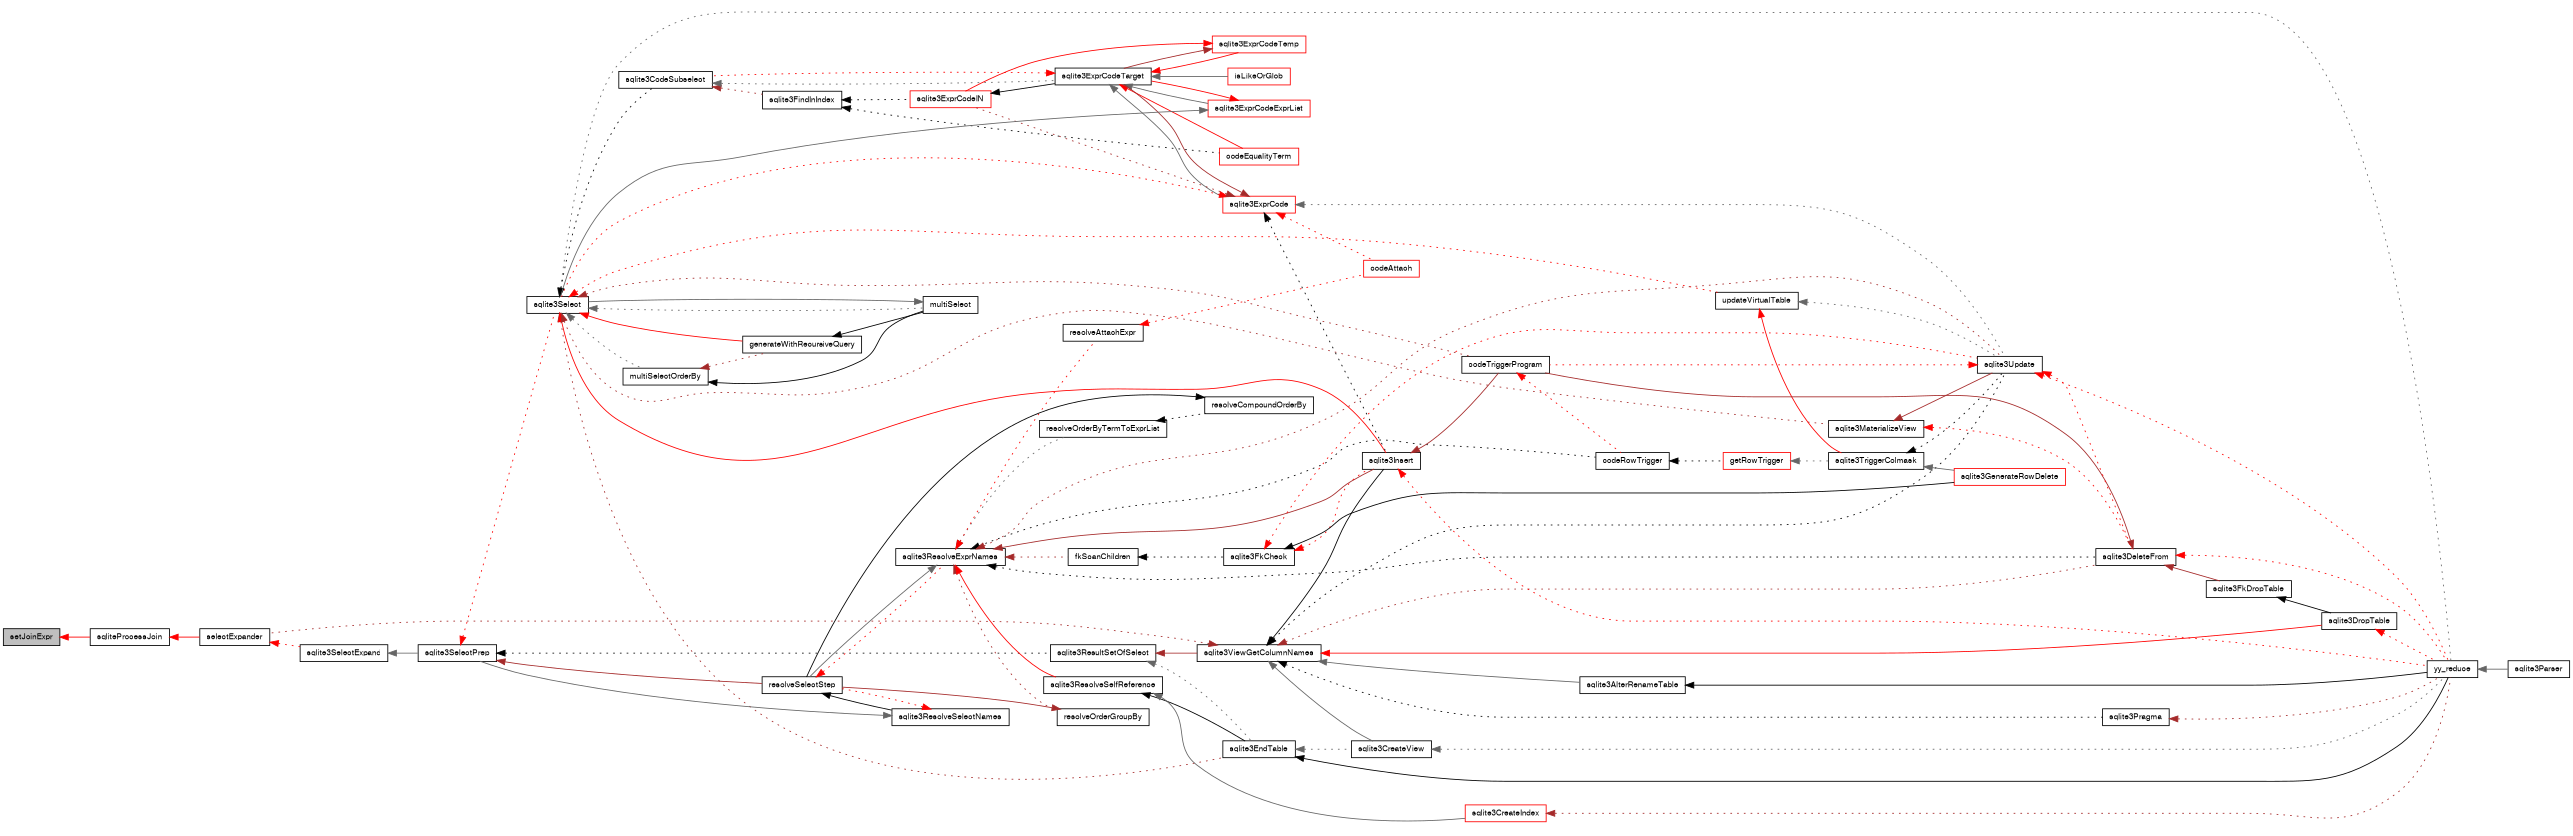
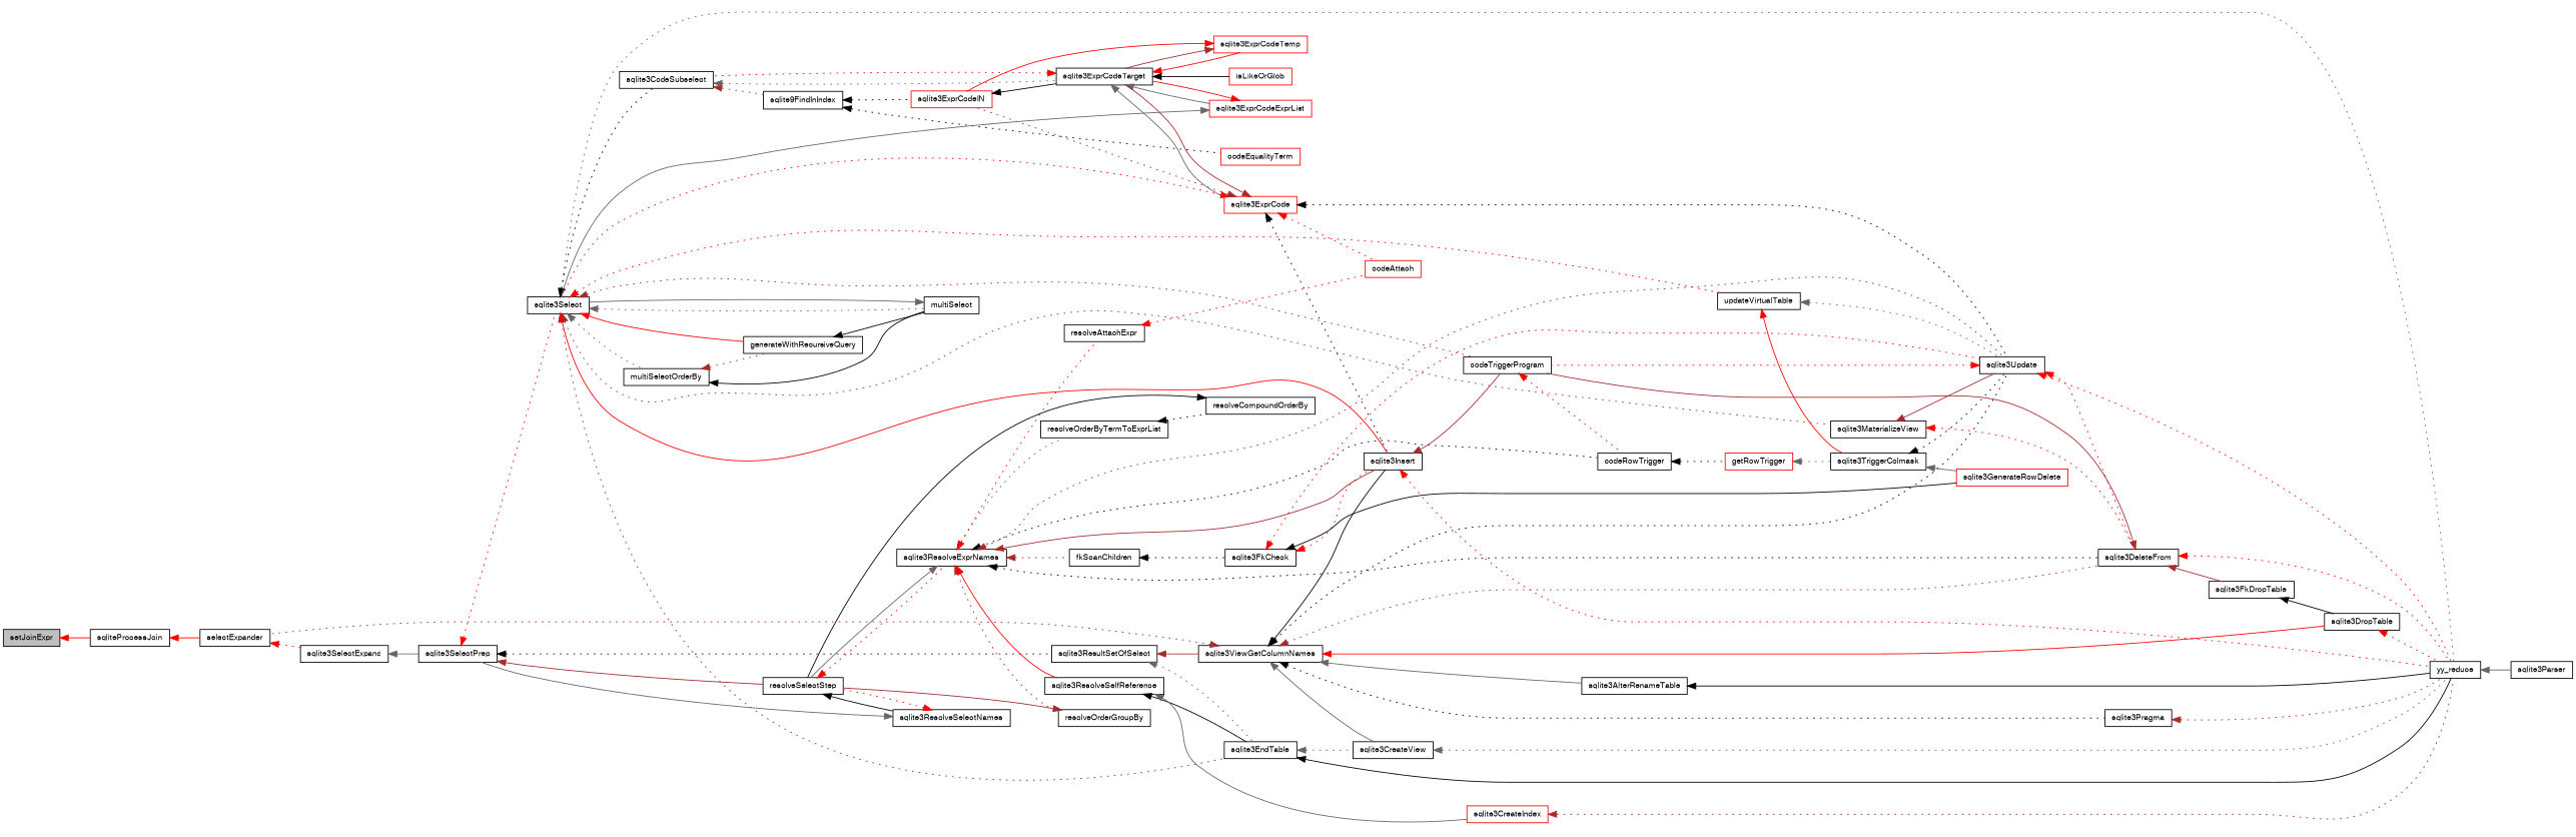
  digraph {
    rankdir=LR
    node [color=black fillcolor=white fontname=FreeSans fontsize=10 shape=record style=filled]
    edge [color=red dir=back fontname=FreeSans fontsize=10 labelfontname=FreeSans labelfontsize=10 style=dotted]
    n1 [fillcolor=grey75 fontcolor=black height=0.2 label=setJoinExpr width=0.4]
    n2 [height=0.2 label=sqliteProcessJoin width=0.4]
    n3 [height=0.2 label=selectExpander width=0.4]
    n4 [height=0.2 label=sqlite3SelectExpand width=0.4]
    n5 [height=0.2 label=sqlite3SelectPrep width=0.4]
    n6 [height=0.2 label=resolveSelectStep width=0.4]
    n7 [height=0.2 label=sqlite3ResultSetOfSelect width=0.4]
    n8 [height=0.2 label=sqlite3Select width=0.4]
    n9 [height=0.2 label=sqlite3ResolveExprNames width=0.4]
    n10 [height=0.2 label=sqlite3ResolveSelectNames width=0.4]
    n11 [height=0.2 label=sqlite3EndTable width=0.4]
    n12 [height=0.2 label=sqlite3ViewGetColumnNames width=0.4]
    n13 [height=0.2 label=sqlite3Insert width=0.4]
    n14 [height=0.2 label=yy_reduce width=0.4]
    n15 [height=0.2 label=codeTriggerProgram width=0.4]
    n16 [height=0.2 label=sqlite3CodeSubselect width=0.4]
    n17 [height=0.2 label=sqlite3MaterializeView width=0.4]
    n18 [height=0.2 label=generateWithRecursiveQuery width=0.4]
    n19 [height=0.2 label=multiSelect width=0.4]
    n20 [height=0.2 label=multiSelectOrderBy width=0.4]
    n21 [height=0.2 label=updateVirtualTable width=0.4]
    n22 [height=0.2 label=resolveOrderByTermToExprList width=0.4]
    n23 [height=0.2 label=resolveOrderGroupBy width=0.4]
    n24 [height=0.2 label=sqlite3ResolveSelfReference width=0.4]
    n25 [height=0.2 label=resolveAttachExpr width=0.4]
    n26 [height=0.2 label=sqlite3DeleteFrom width=0.4]
    n27 [height=0.2 label=codeRowTrigger width=0.4]
    n28 [height=0.2 label=sqlite3Update width=0.4]
    n29 [height=0.2 label=fkScanChildren width=0.4]
    n30 [height=0.2 label=resolveCompoundOrderBy width=0.4]
    n31 [color=red height=0.2 label=sqlite3CreateIndex width=0.4]
    n32 [color=red height=0.2 label=codeAttach width=0.4]
    n33 [height=0.2 label=sqlite3FkDropTable width=0.4]
    n34 [color=red height=0.2 label=getRowTrigger width=0.4]
    n35 [height=0.2 label=sqlite3FkCheck width=0.4]
    n36 [height=0.2 label=sqlite3CreateView width=0.4]
    n37 [height=0.2 label=sqlite3Parser width=0.4]
    n38 [height=0.2 label=sqlite3DropTable width=0.4]
    n39 [height=0.2 label=sqlite3TriggerColmask width=0.4]
    n40 [color=red height=0.2 label=sqlite3GenerateRowDelete width=0.4]
    n41 [height=0.2 label=sqlite3AlterRenameTable width=0.4]
    n42 [height=0.2 label=sqlite3Pragma width=0.4]
-   n43 [height=0.2 label=sqlite3FindInIndex width=0.4]
+   n43 [height=0.2 label=sqlite9FindInIndex width=0.4]
    n44 [height=0.2 label=sqlite3ExprCodeTarget width=0.4]
    n45 [color=red height=0.2 label=sqlite3ExprCodeIN width=0.4]
    n46 [color=red height=0.2 label=codeEqualityTerm width=0.4]
    n47 [color=red height=0.2 label=sqlite3ExprCodeTemp width=0.4]
    n48 [color=red height=0.2 label=sqlite3ExprCode width=0.4]
    n49 [color=red height=0.2 label=sqlite3ExprCodeExprList width=0.4]
    n50 [color=red height=0.2 label=isLikeOrGlob width=0.4]
    n1 -> n2 [style=solid]
    n2 -> n3 [style=solid]
    n3 -> n4
    n4 -> n5 [color=gray40 style=solid]
    n5 -> n6 [color=brown style=solid]
    n5 -> n7 [color=black]
    n5 -> n8
    n6 -> n9
    n6 -> n10 [color=black style=solid]
    n7 -> n11 [color=gray40]
    n7 -> n12 [color=brown style=solid]
    n8 -> n11 [color=brown]
    n8 -> n13 [style=solid]
    n8 -> n14 [color=gray40]
    n8 -> n15 [color=brown]
    n8 -> n16 [color=black]
    n8 -> n17 [color=brown]
    n8 -> n18 [style=solid]
    n8 -> n19 [color=gray40]
    n8 -> n20 [color=gray40]
    n8 -> n21
    n9 -> n6 [color=gray40 style=solid]
    n9 -> n13 [color=brown style=solid]
    n9 -> n22 [color=gray40]
    n9 -> n23 [color=brown]
    n9 -> n24 [style=solid]
    n9 -> n25
    n9 -> n26 [color=black]
    n9 -> n27 [color=black]
    n9 -> n28 [color=brown]
    n9 -> n29 [color=brown]
    n10 -> n5 [color=gray40 style=solid]
    n10 -> n6
    n11 -> n14 [color=black style=solid]
    n11 -> n36 [color=gray40]
    n12 -> n3 [color=brown]
    n12 -> n13 [color=black style=solid]
    n12 -> n26 [color=brown]
    n12 -> n28 [color=black]
    n12 -> n36 [color=gray40 style=solid]
    n12 -> n38 [style=solid]
    n12 -> n41 [color=gray40 style=solid]
    n12 -> n42 [color=black]
    n13 -> n14
    n13 -> n15 [color=brown style=solid]
    n14 -> n37 [color=gray40 style=solid]
    n15 -> n27
    n16 -> n43 [color=brown]
    n16 -> n44 [color=gray40]
    n17 -> n26
    n17 -> n28 [color=brown style=solid]
    n18 -> n19 [color=black style=solid]
    n19 -> n8 [color=gray40 style=solid]
    n20 -> n18 [color=brown]
    n20 -> n19 [color=black style=solid]
    n21 -> n28 [color=gray40]
    n21 -> n39 [style=solid]
    n22 -> n30 [color=black]
    n23 -> n6 [color=brown style=solid]
    n24 -> n11 [color=black style=solid]
    n24 -> n31 [color=gray40 style=solid]
    n25 -> n32
    n26 -> n14
    n26 -> n15 [color=brown style=solid]
    n26 -> n33 [color=brown style=solid]
    n27 -> n34 [color=black]
    n28 -> n14
    n28 -> n15
    n28 -> n26
    n29 -> n35 [color=black]
    n30 -> n6 [color=black style=solid]
    n31 -> n14 [color=brown]
    n33 -> n38 [color=black style=solid]
    n34 -> n39 [color=gray40]
    n35 -> n13
    n35 -> n28
    n35 -> n40 [color=black style=solid]
    n36 -> n14 [color=gray40]
    n38 -> n14
    n39 -> n28 [color=black]
    n39 -> n40 [color=gray40 style=solid]
    n41 -> n14 [color=black style=solid]
    n42 -> n14 [color=brown]
    n43 -> n45 [color=black]
    n43 -> n46 [color=black]
    n44 -> n16
-   n44 -> n46 [style=solid]
    n44 -> n47 [style=solid]
    n44 -> n48 [color=gray40 style=solid]
    n44 -> n49 [color=gray40 style=solid]
-   n44 -> n50 [color=gray40 style=solid]
+   n44 -> n50 [color=black style=solid]
    n45 -> n44 [color=black style=solid]
    n47 -> n44 [color=brown style=solid]
    n47 -> n45 [style=solid]
    n48 -> n8
    n48 -> n13 [color=black]
-   n48 -> n28 [color=gray40]
+   n48 -> n28 [color=black]
    n48 -> n32
    n48 -> n44 [color=brown style=solid]
    n48 -> n45 [color=brown]
    n49 -> n8 [color=gray40 style=solid]
    n49 -> n44 [style=solid]
  }
